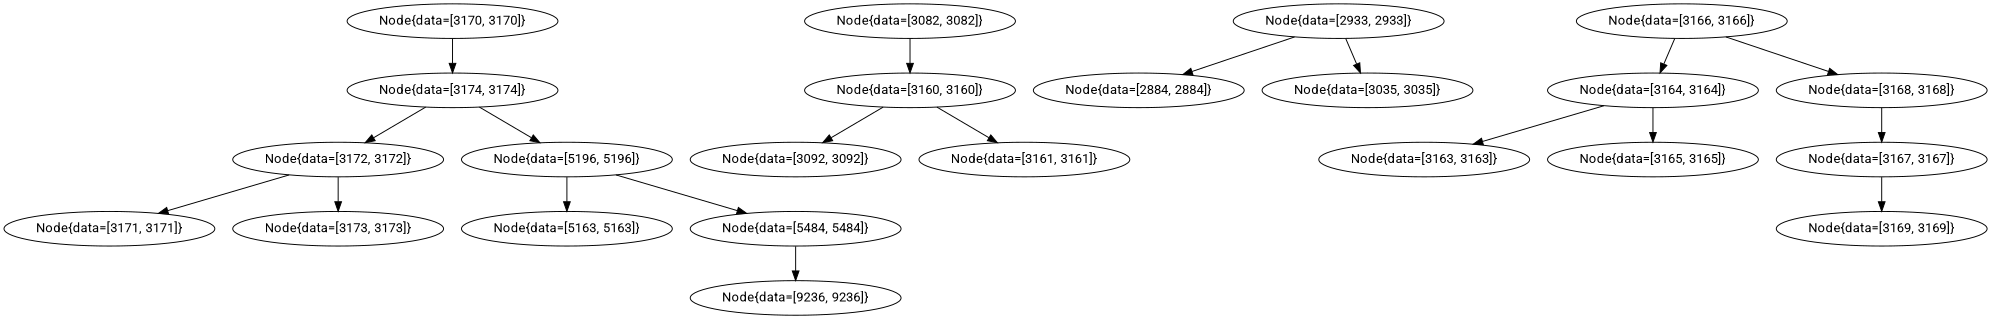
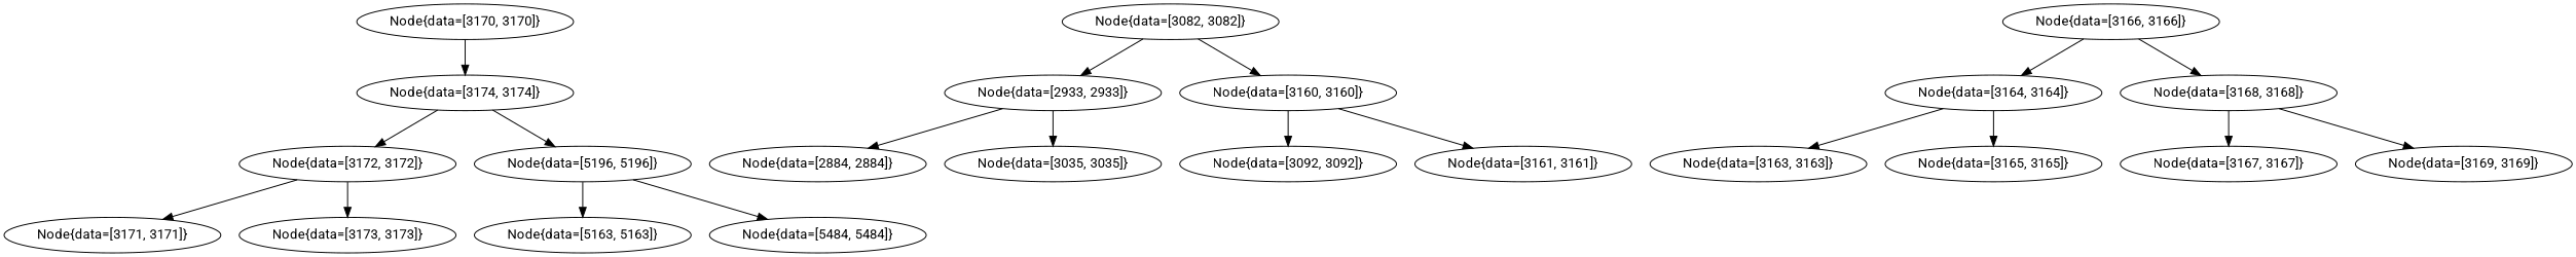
  digraph {
    fontname=Roboto
    node [fontname=Roboto]
    edge [fontname=Roboto]
    n1 [label="Node{data=[3170, 3170]}"]
    n2 [label="Node{data=[3174, 3174]}"]
    n3 [label="Node{data=[3172, 3172]}"]
    n4 [label="Node{data=[5196, 5196]}"]
    n5 [label="Node{data=[3082, 3082]}"]
    n6 [label="Node{data=[2933, 2933]}"]
    n7 [label="Node{data=[3160, 3160]}"]
    n8 [label="Node{data=[3166, 3166]}"]
    n9 [label="Node{data=[3164, 3164]}"]
    n10 [label="Node{data=[3168, 3168]}"]
    n11 [label="Node{data=[2884, 2884]}"]
    n12 [label="Node{data=[3035, 3035]}"]
    n13 [label="Node{data=[3092, 3092]}"]
    n14 [label="Node{data=[3161, 3161]}"]
    n15 [label="Node{data=[3163, 3163]}"]
    n16 [label="Node{data=[3165, 3165]}"]
    n17 [label="Node{data=[3167, 3167]}"]
    n18 [label="Node{data=[3169, 3169]}"]
    n19 [label="Node{data=[3171, 3171]}"]
    n20 [label="Node{data=[3173, 3173]}"]
    n21 [label="Node{data=[5163, 5163]}"]
    n22 [label="Node{data=[5484, 5484]}"]
-   n23 [label="Node{data=[9236, 9236]}"]
    n1 -> n2
    n2 -> n3
    n2 -> n4
    n3 -> n19
    n3 -> n20
    n4 -> n21
    n4 -> n22
+   n5 -> n6
    n5 -> n7
    n6 -> n11
    n6 -> n12
    n7 -> n13
    n7 -> n14
    n8 -> n9
    n8 -> n10
    n9 -> n15
    n9 -> n16
    n10 -> n17
-   n17 -> n18
-   n22 -> n23
+   n10 -> n18
  }
